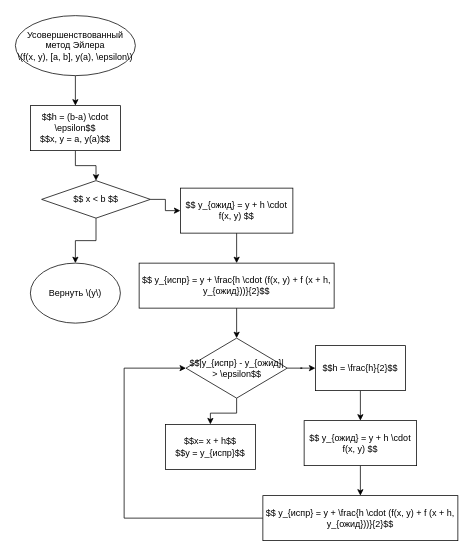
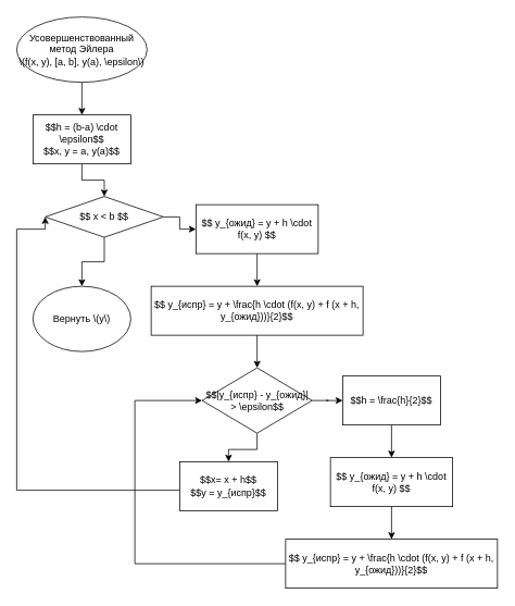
  <mxCell id="0" />
  <mxCell id="1" parent="0" />
  <mxCell id="2" style="edgeStyle=orthogonalEdgeStyle;rounded=0;orthogonalLoop=1;jettySize=auto;html=1;" parent="1" source="3" target="5" edge="1"><mxGeometry relative="1" as="geometry"><mxPoint x="100" y="140" as="targetPoint" /></mxGeometry></mxCell>
  <mxCell id="3" value="&lt;div&gt;Усовершенствованный метод Эйлера&lt;/div&gt;&lt;div&gt;\(f(x, y), [a, b], y(a), \epsilon\)&lt;/div&gt;" style="ellipse;whiteSpace=wrap;html=1;" parent="1" vertex="1"><mxGeometry x="20" y="20" width="160" height="80" as="geometry" /></mxCell>
  <mxCell id="4" style="edgeStyle=orthogonalEdgeStyle;rounded=0;orthogonalLoop=1;jettySize=auto;html=1;" edge="1" parent="1" source="5" target="8"><mxGeometry relative="1" as="geometry"><mxPoint x="100" y="240" as="targetPoint" /></mxGeometry></mxCell>
  <mxCell id="5" value="$$h = (b-a) \cdot \epsilon$$&lt;div&gt;$$x, y = a, y(a)$$&lt;/div&gt;" style="rounded=0;whiteSpace=wrap;html=1;" vertex="1" parent="1"><mxGeometry x="40" y="140" width="120" height="60" as="geometry" /></mxCell>
  <mxCell id="6" style="edgeStyle=orthogonalEdgeStyle;rounded=0;orthogonalLoop=1;jettySize=auto;html=1;" edge="1" parent="1" source="8" target="10"><mxGeometry relative="1" as="geometry"><mxPoint x="180" y="280" as="targetPoint" /></mxGeometry></mxCell>
  <mxCell id="7" style="edgeStyle=orthogonalEdgeStyle;rounded=0;orthogonalLoop=1;jettySize=auto;html=1;" edge="1" parent="1" source="8" target="24"><mxGeometry relative="1" as="geometry"><mxPoint x="90" y="370" as="targetPoint" /></mxGeometry></mxCell>
  <mxCell id="8" value="$$ x &amp;lt; b $$" style="rhombus;whiteSpace=wrap;html=1;" vertex="1" parent="1"><mxGeometry x="55" y="240" width="145" height="50" as="geometry" /></mxCell>
  <mxCell id="9" value="" style="edgeStyle=orthogonalEdgeStyle;rounded=0;orthogonalLoop=1;jettySize=auto;html=1;" edge="1" parent="1" source="10" target="12"><mxGeometry relative="1" as="geometry" /></mxCell>
  <mxCell id="10" value="$$ y_{ожид} = y + h \cdot f(x, y) $$" style="rounded=0;whiteSpace=wrap;html=1;" vertex="1" parent="1"><mxGeometry x="240" y="250" width="150" height="60" as="geometry" /></mxCell>
  <mxCell id="11" style="edgeStyle=orthogonalEdgeStyle;rounded=0;orthogonalLoop=1;jettySize=auto;html=1;" edge="1" parent="1" source="12" target="15"><mxGeometry relative="1" as="geometry"><mxPoint x="260" y="450" as="targetPoint" /></mxGeometry></mxCell>
  <mxCell id="12" value="$$ y_{испр} = y + \frac{h \cdot (f(x, y) + f (x + h, y_{ожид}))}{2}$$" style="whiteSpace=wrap;html=1;rounded=0;" vertex="1" parent="1"><mxGeometry x="185" y="350" width="260" height="60" as="geometry" /></mxCell>
  <mxCell id="13" style="edgeStyle=orthogonalEdgeStyle;rounded=0;orthogonalLoop=1;jettySize=auto;html=1;" edge="1" parent="1" source="15" target="17"><mxGeometry relative="1" as="geometry"><mxPoint x="370" y="490" as="targetPoint" /></mxGeometry></mxCell>
  <mxCell id="14" style="edgeStyle=orthogonalEdgeStyle;rounded=0;orthogonalLoop=1;jettySize=auto;html=1;" edge="1" parent="1" source="15" target="23"><mxGeometry relative="1" as="geometry"><mxPoint x="255" y="560" as="targetPoint" /></mxGeometry></mxCell>
  <mxCell id="15" value="$$|y_{испр} - y_{ожид}| &amp;gt; \epsilon$$" style="rhombus;whiteSpace=wrap;html=1;" vertex="1" parent="1"><mxGeometry x="247.5" y="450" width="135" height="80" as="geometry" /></mxCell>
  <mxCell id="16" value="" style="edgeStyle=orthogonalEdgeStyle;rounded=0;orthogonalLoop=1;jettySize=auto;html=1;" edge="1" parent="1" source="17" target="19"><mxGeometry relative="1" as="geometry" /></mxCell>
  <mxCell id="17" value="$$h = \frac{h}{2}$$" style="rounded=0;whiteSpace=wrap;html=1;" vertex="1" parent="1"><mxGeometry x="420" y="460" width="120" height="60" as="geometry" /></mxCell>
  <mxCell id="18" value="" style="edgeStyle=orthogonalEdgeStyle;rounded=0;orthogonalLoop=1;jettySize=auto;html=1;" edge="1" parent="1" source="19" target="21"><mxGeometry relative="1" as="geometry" /></mxCell>
  <mxCell id="19" value="$$ y_{ожид} = y + h \cdot f(x, y) $$" style="whiteSpace=wrap;html=1;rounded=0;" vertex="1" parent="1"><mxGeometry x="405" y="560" width="150" height="60" as="geometry" /></mxCell>
  <mxCell id="20" style="edgeStyle=orthogonalEdgeStyle;rounded=0;orthogonalLoop=1;jettySize=auto;html=1;entryX=0;entryY=0.5;entryDx=0;entryDy=0;exitX=0;exitY=0.5;exitDx=0;exitDy=0;" edge="1" parent="1" source="21" target="15"><mxGeometry relative="1" as="geometry"><Array as="points"><mxPoint x="165" y="690" /><mxPoint x="165" y="490" /></Array></mxGeometry></mxCell>
  <mxCell id="21" value="$$ y_{испр} = y + \frac{h \cdot (f(x, y) + f (x + h, y_{ожид}))}{2}$$" style="whiteSpace=wrap;html=1;rounded=0;" vertex="1" parent="1"><mxGeometry x="350" y="660" width="260" height="60" as="geometry" /></mxCell>
+ <mxCell id="22" style="edgeStyle=orthogonalEdgeStyle;rounded=0;orthogonalLoop=1;jettySize=auto;html=1;entryX=0;entryY=0.5;entryDx=0;entryDy=0;" edge="1" parent="1" source="23" target="8"><mxGeometry relative="1" as="geometry"><Array as="points"><mxPoint x="20" y="600" /><mxPoint x="20" y="280" /></Array></mxGeometry></mxCell>
  <mxCell id="23" value="$$x= x + h$$&lt;div&gt;$$y = y_{испр}$$&lt;/div&gt;" style="rounded=0;whiteSpace=wrap;html=1;" vertex="1" parent="1"><mxGeometry x="220" y="565" width="120" height="60" as="geometry" /></mxCell>
  <mxCell id="24" value="Вернуть \(y\)" style="ellipse;whiteSpace=wrap;html=1;" vertex="1" parent="1"><mxGeometry x="40" y="350" width="120" height="80" as="geometry" /></mxCell>
